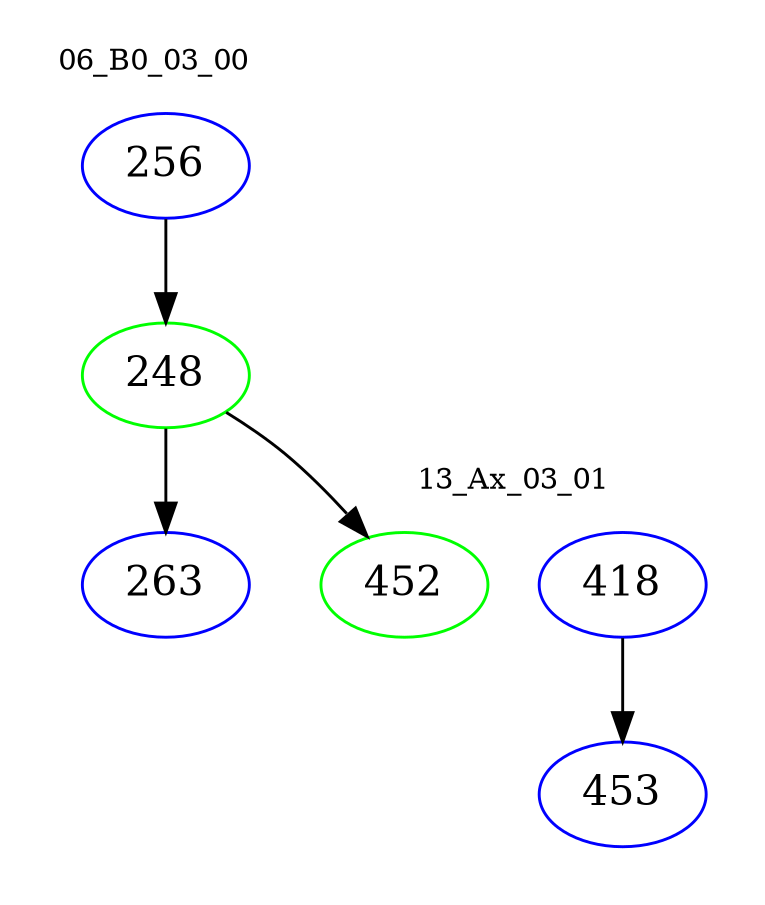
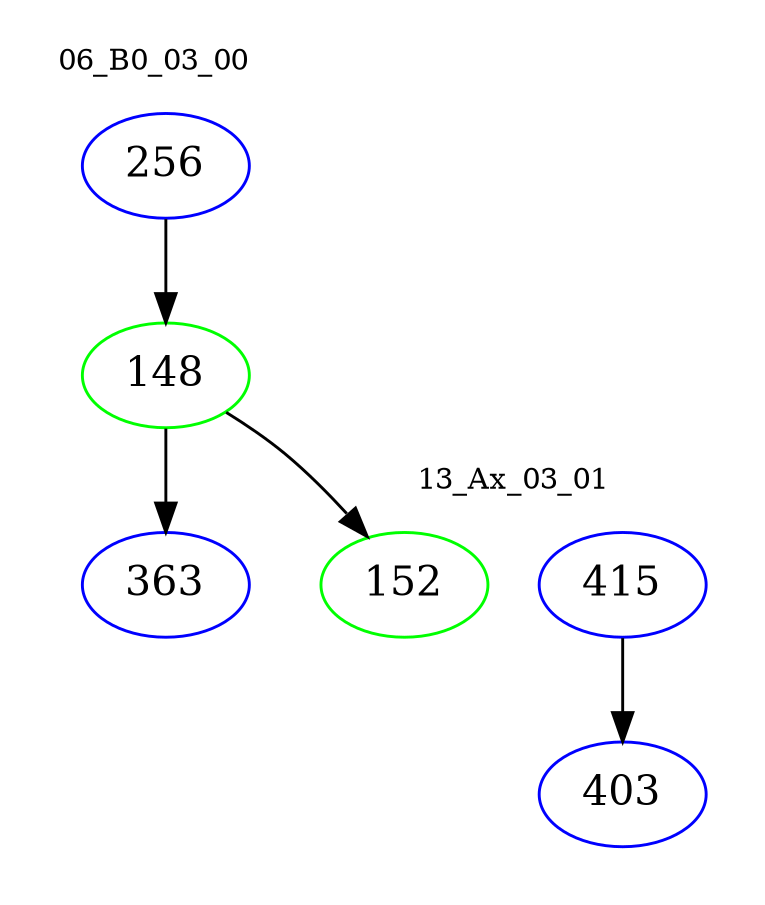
  digraph {
    node [color=blue]
    edge [color=black]
-   n1 [label=418]
-   n2 [label=453]
-   n3 [color=green label=452]
+   n1 [label=415]
+   n2 [label=403]
+   n3 [color=green label=152]
    n4 [label=256]
-   n5 [color=green label=248]
-   n6 [label=263]
+   n5 [color=green label=148]
+   n6 [label=363]
    subgraph cluster_1 {
      color=white
      fontsize=10
      label="13_Ax_03_01"
      n1
      n2
      n3
    }
    subgraph cluster_2 {
      color=white
      fontsize=10
      label="06_B0_03_00"
      n4
      n5
      n6
    }
    n1 -> n2
    n4 -> n5
    n5 -> n3
    n5 -> n6
  }
